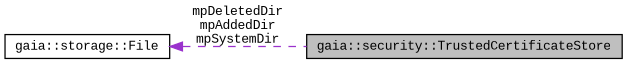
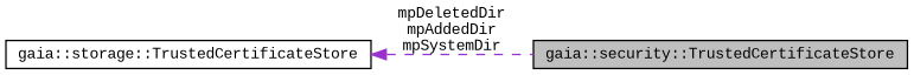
  digraph {
    rankdir=LR
    fontname="Liberation Mono"
    node [color=black fontname="Liberation Mono" fontsize=10 shape=record style=filled]
    n1 [fillcolor=grey75 fontcolor=black height=0.2 label="gaia::security::TrustedCertificateStore" width=0.4]
-   n2 [fillcolor=white height=0.2 label="gaia::storage::File" width=0.4]
+   n2 [fillcolor=white height=0.2 label="gaia::storage::TrustedCertificateStore" width=0.4]
    n2 -> n1 [color=darkorchid3 dir=back fontname="Liberation Mono" fontsize=10 label="mpDeletedDir\nmpAddedDir\nmpSystemDir" labelfontname=Helvetica labelfontsize=10 style=dashed]
  }
